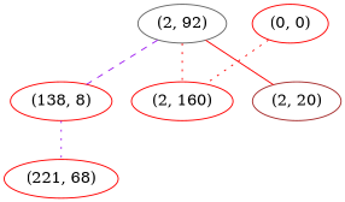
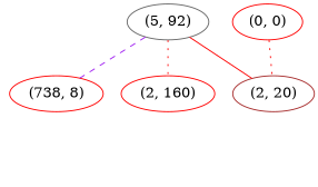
  graph {
    node [color=red]
    edge [color=red style=dotted weight=1]
-   "(138, 8)"
-   "(221, 68)"
+   "(138, 8)" [label="(738, 8)"]
    n3 [color=brown label="(2, 20)"]
    "(0, 0)"
-   "(2, 92)" [color=gray40]
+   "(2, 92)" [color=gray40 label="(5, 92)"]
    "(2, 160)"
-   "(138, 8)" -- "(221, 68)" [color=purple]
-   "(0, 0)" -- "(2, 160)" [weight=4]
+   "(0, 0)" -- n3 [weight=4]
    "(2, 92)" -- "(138, 8)" [color=purple style=dashed]
    "(2, 92)" -- n3 [style=solid]
    "(2, 92)" -- "(2, 160)"
  }
